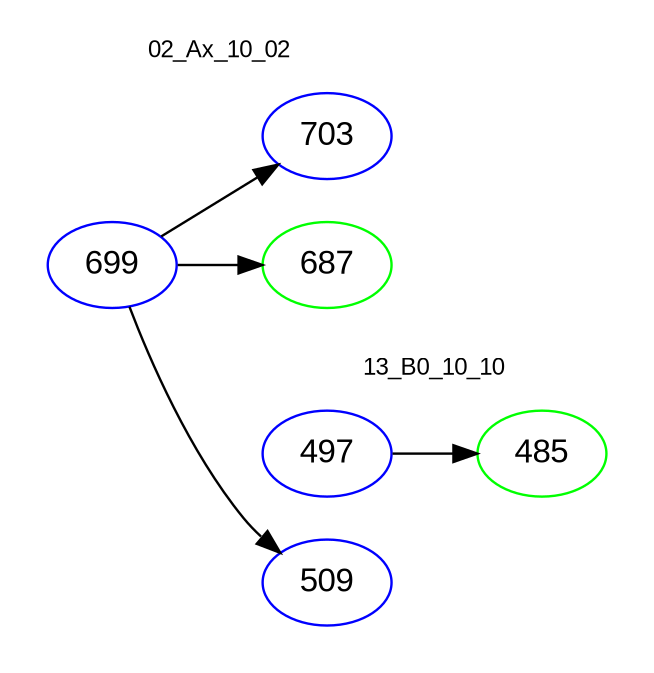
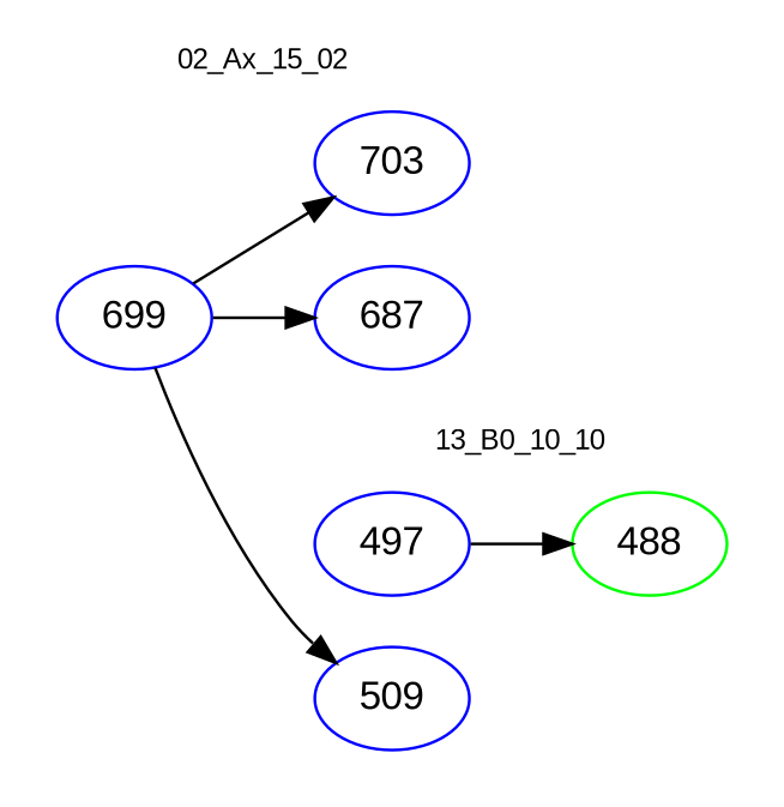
  digraph {
    fontname="Liberation Sans"
    rankdir=LR
    node [color=blue fontname="Liberation Sans"]
    edge [color=black fontname="Liberation Sans"]
    n1 [label=699]
-   n2 [color=green label=687]
+   n2 [label=687]
    n3 [label=703]
    n4 [label=497]
-   n5 [color=green label=485]
+   n5 [color=green label=488]
    n6 [label=509]
    subgraph cluster_1 {
      color=white
      fontsize=10
-     label="02_Ax_10_02"
+     label="02_Ax_15_02"
      n1
      n2
      n3
    }
    subgraph cluster_2 {
      color=white
      fontsize=10
      label="13_B0_10_10"
      n4
      n5
      n6
    }
    n1 -> n2
    n1 -> n3
    n1 -> n6
    n4 -> n5
  }
